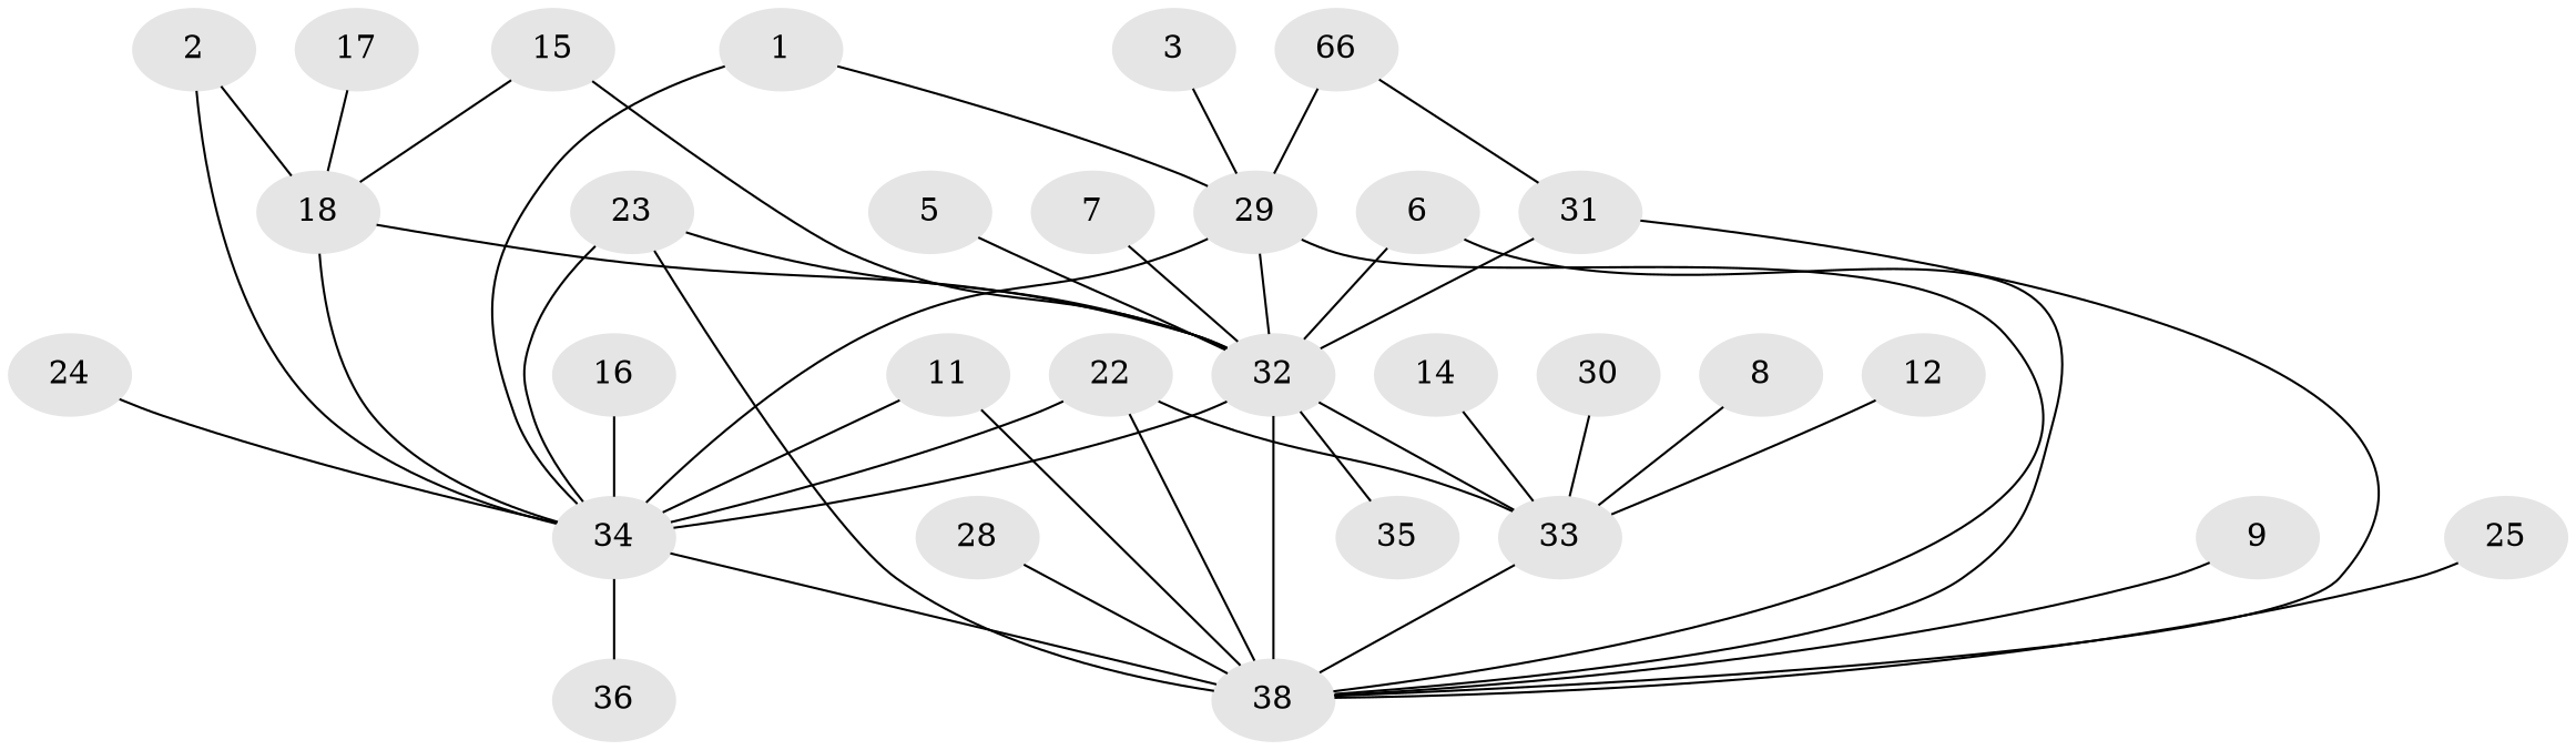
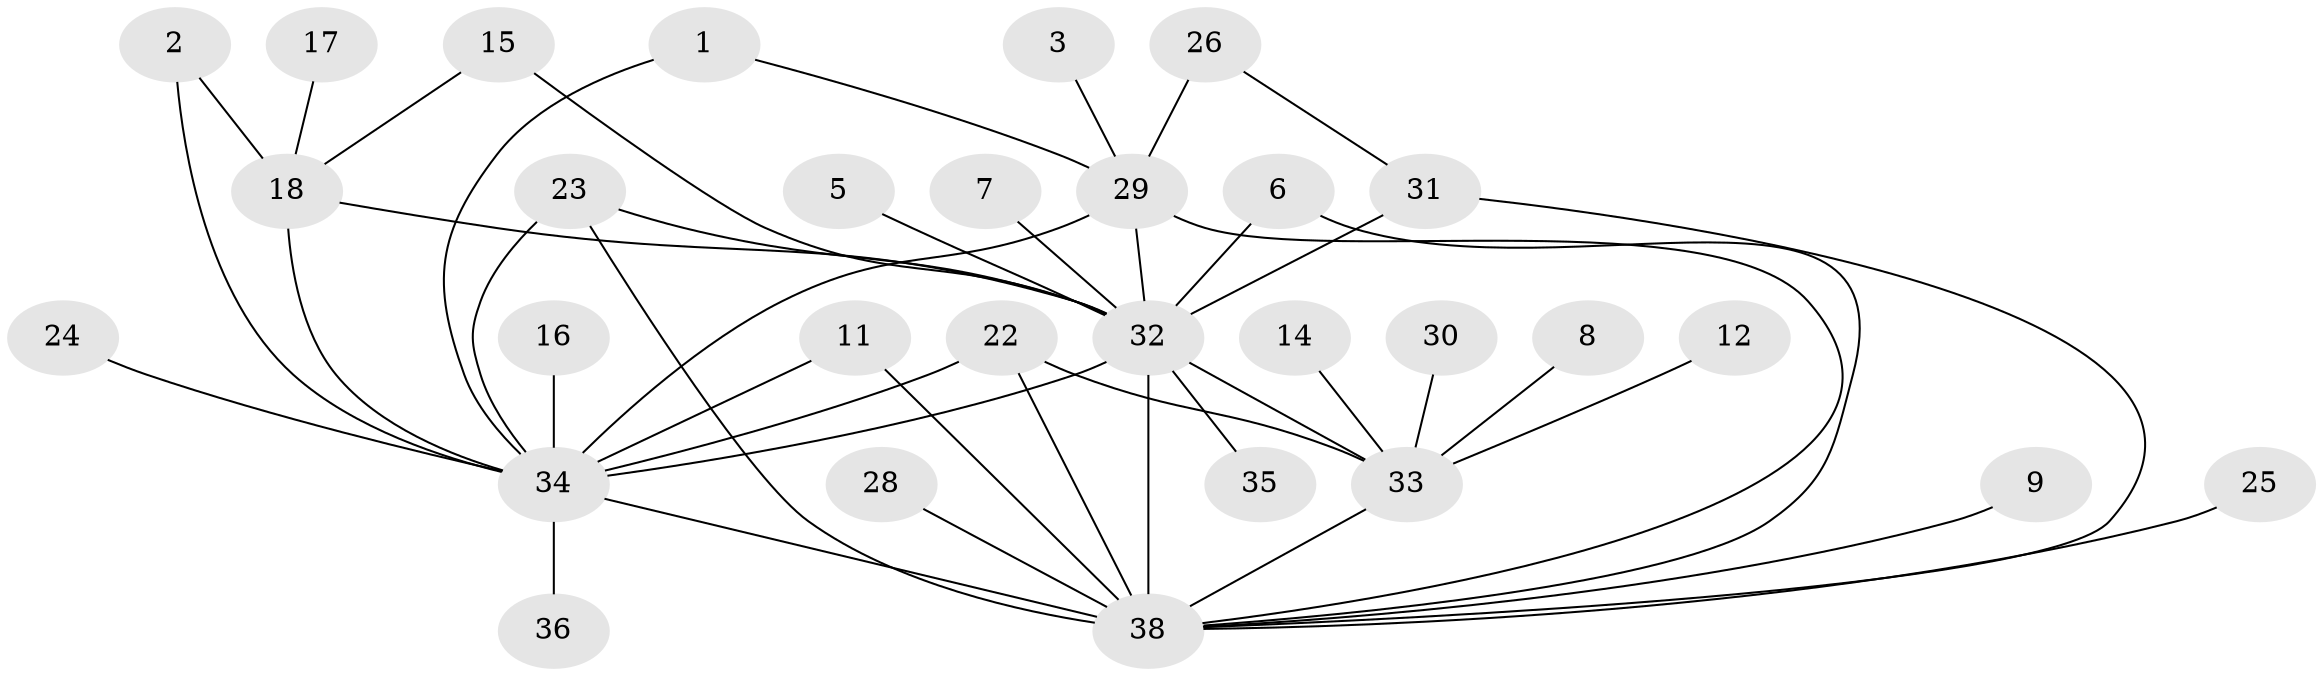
  graph {
    node [color=gray90 style=filled]
    edge [weight=1.0]
    1
    29
    34
    38
    32
    36
    2
    18
    3
    5
    33
    35
    6
    7
    8
    9
    11
    12
    14
    15
    16
    17
    22
    23
    24
    25
-   26 [label=66]
+   26
    31
    28
    30
    1 -- 29 [weight=2.0]
    1 -- 34 [weight=2.0]
    29 -- 34 [weight=3.0]
    29 -- 38 [weight=2.0]
    29 -- 32
    34 -- 38 [weight=3.0]
    34 -- 36 [weight=2.0]
    32 -- 34 [weight=2.0]
    32 -- 38 [weight=6.0]
    32 -- 33
    32 -- 35
    2 -- 34 [weight=2.0]
    2 -- 18
    18 -- 34
    18 -- 32
    3 -- 29
    5 -- 32
    33 -- 38 [weight=6.0]
    6 -- 38
    6 -- 32
    7 -- 32
    8 -- 33
    9 -- 38
    11 -- 34
    11 -- 38
    12 -- 33
    14 -- 33
    15 -- 32
    15 -- 18
    16 -- 34 [weight=2.0]
    17 -- 18
    22 -- 34
    22 -- 38 [weight=2.0]
    22 -- 33
    23 -- 34 [weight=4.0]
    23 -- 38 [weight=3.0]
    23 -- 32
    24 -- 34 [weight=2.0]
    25 -- 38
    26 -- 29 [weight=2.0]
    26 -- 31
    31 -- 38
    31 -- 32
    28 -- 38
    30 -- 33
  }
